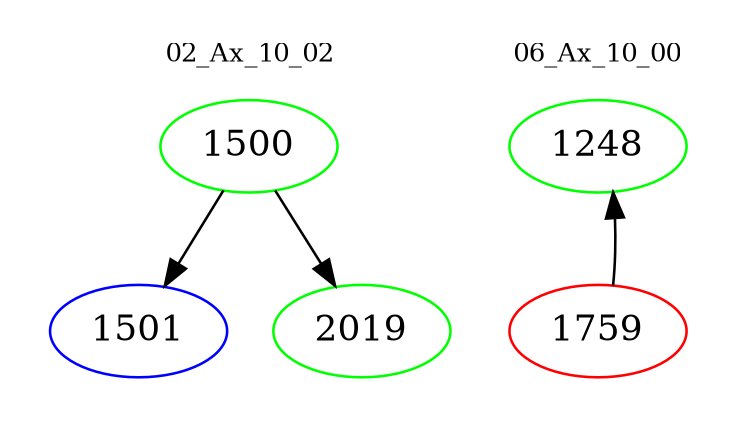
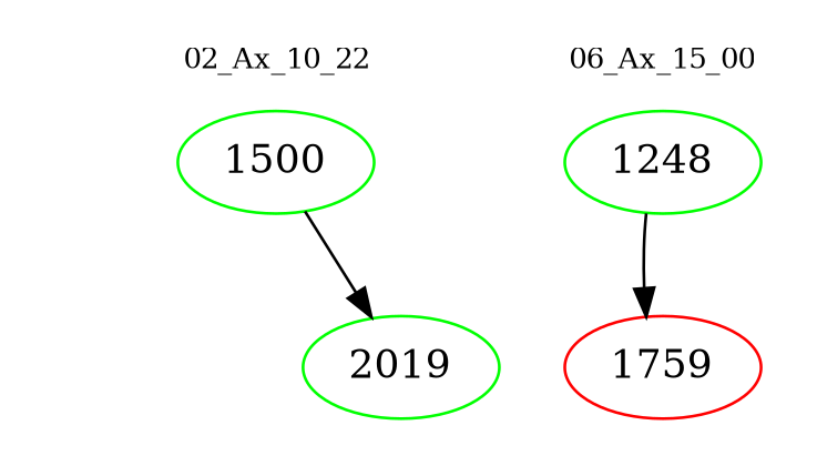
  digraph {
    node [color=green]
    edge [color=black]
    n1 [label=1500]
-   n2 [color=blue label=1501]
    n3 [label=2019]
    n4 [label=1248]
    n5 [color=red label=1759]
    subgraph cluster_1 {
      color=white
      fontsize=10
-     label="02_Ax_10_02"
+     label="02_Ax_10_22"
      n1
-     n2
      n3
    }
    subgraph cluster_2 {
      color=white
      fontsize=10
-     label="06_Ax_10_00"
+     label="06_Ax_15_00"
      n4
      n5
    }
-   n1 -> n2
    n1 -> n3
-   n5 -> n4
+   n4 -> n5
  }
